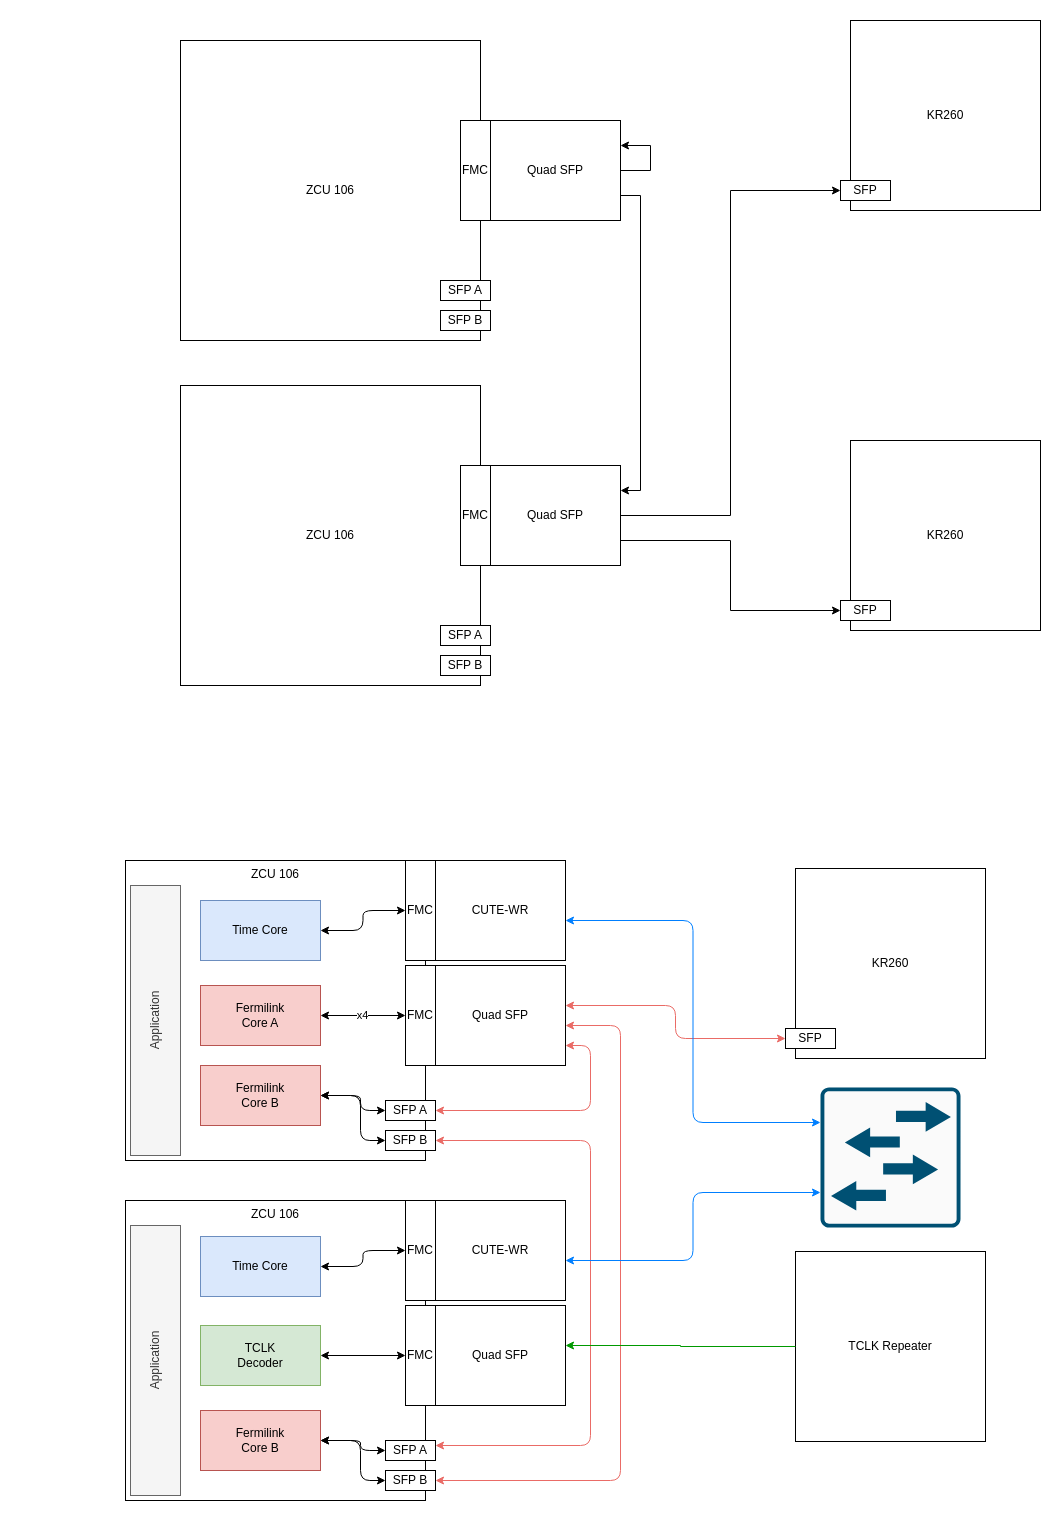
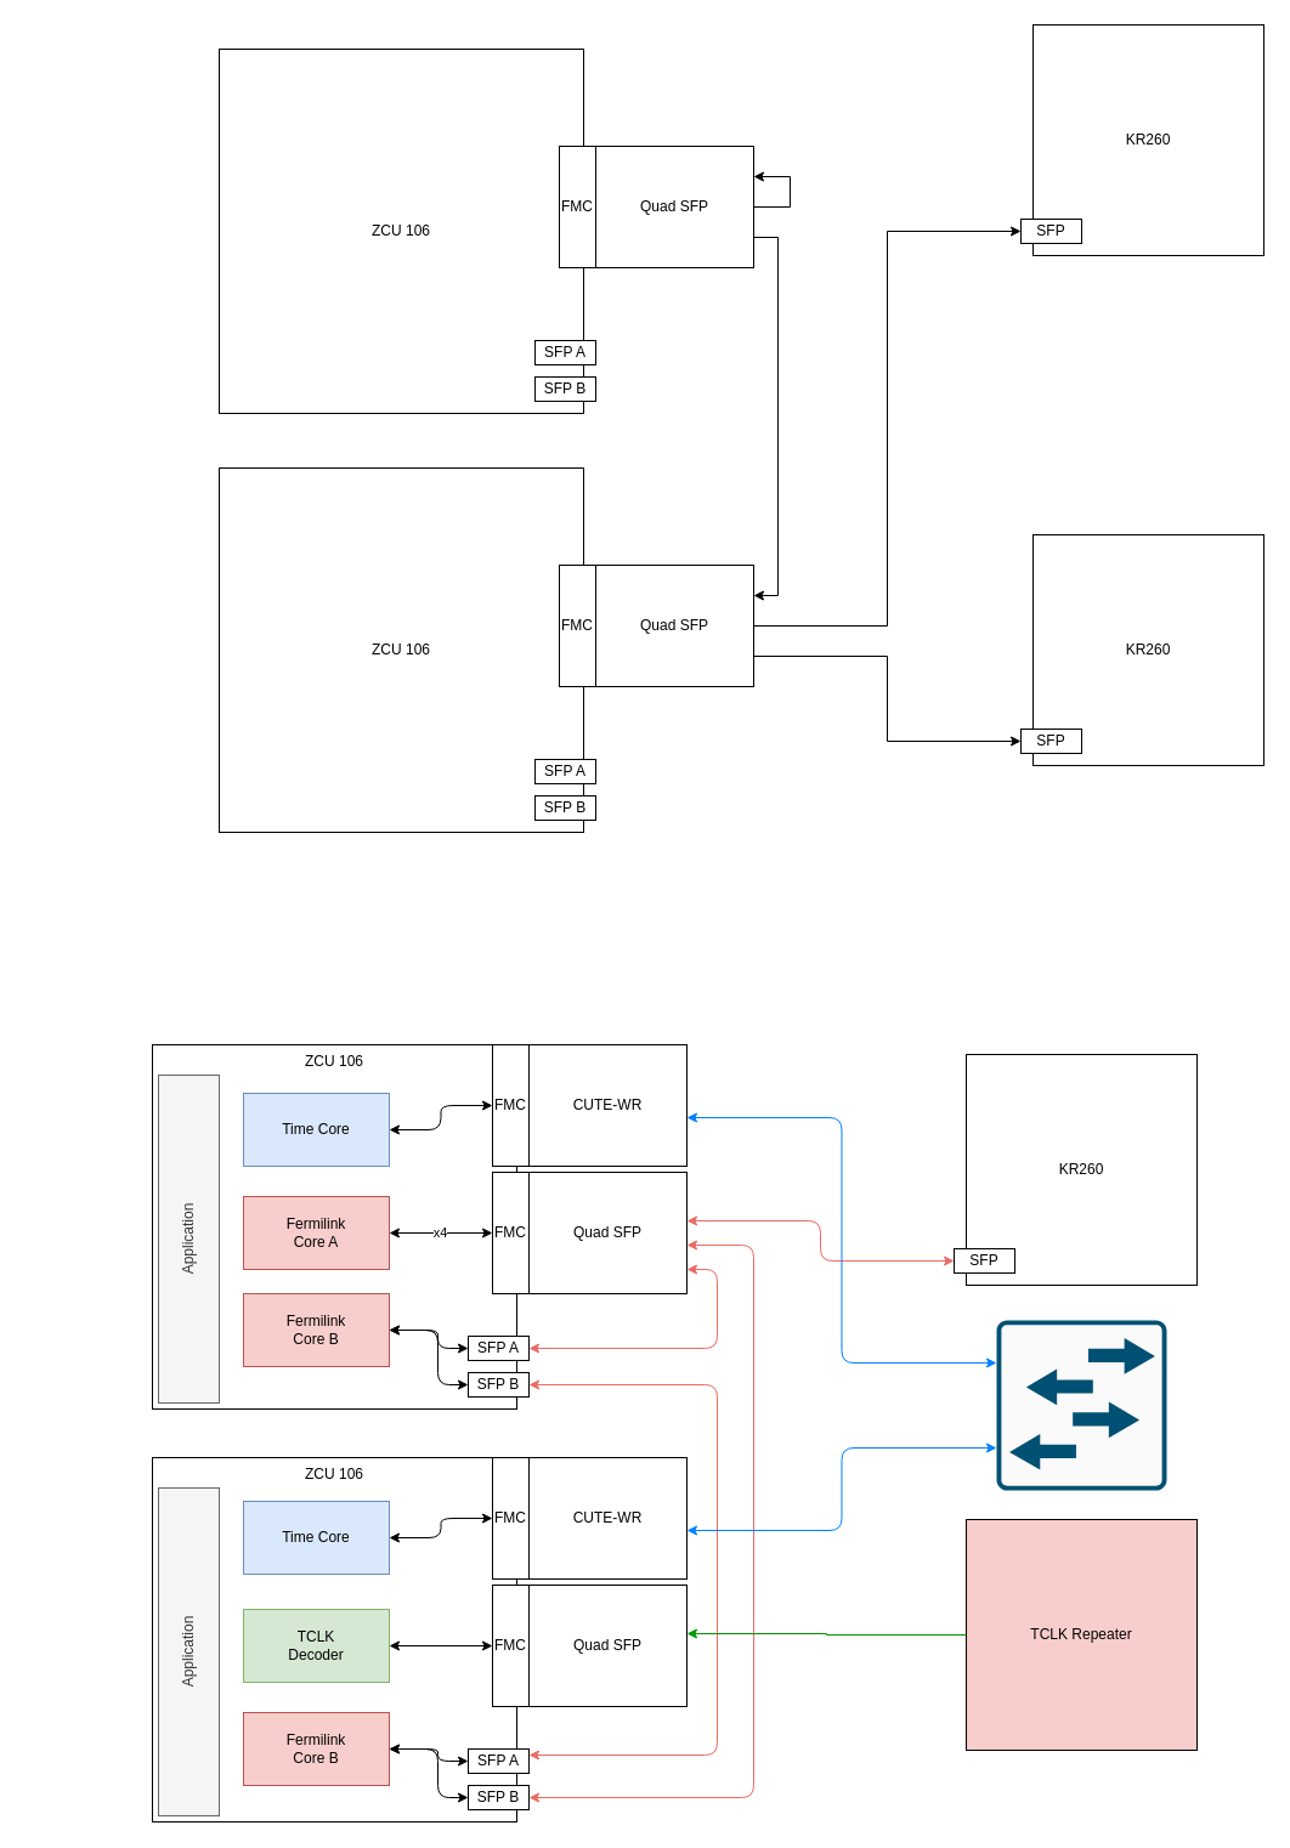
  <mxCell id="0" />
  <mxCell id="1" parent="0" />
  <mxCell id="2" value="ZCU 106" style="rounded=0;whiteSpace=wrap;html=1;" vertex="1" parent="1"><mxGeometry x="180" y="40" width="300" height="300" as="geometry" /></mxCell>
  <mxCell id="3" value="SFP B" style="rounded=0;whiteSpace=wrap;html=1;" vertex="1" parent="1"><mxGeometry x="440" y="310" width="50" height="20" as="geometry" /></mxCell>
  <mxCell id="4" value="SFP A" style="rounded=0;whiteSpace=wrap;html=1;" vertex="1" parent="1"><mxGeometry x="440" y="280" width="50" height="20" as="geometry" /></mxCell>
  <mxCell id="5" value="FMC" style="rounded=0;whiteSpace=wrap;html=1;" vertex="1" parent="1"><mxGeometry x="460" y="120" width="30" height="100" as="geometry" /></mxCell>
  <mxCell id="6" style="edgeStyle=orthogonalEdgeStyle;rounded=0;orthogonalLoop=1;jettySize=auto;html=1;exitX=1;exitY=0.75;exitDx=0;exitDy=0;entryX=1;entryY=0.25;entryDx=0;entryDy=0;" edge="1" parent="1" source="7" target="14"><mxGeometry relative="1" as="geometry" /></mxCell>
  <mxCell id="7" value="Quad SFP" style="rounded=0;whiteSpace=wrap;html=1;" vertex="1" parent="1"><mxGeometry x="490" y="120" width="130" height="100" as="geometry" /></mxCell>
  <mxCell id="8" value="ZCU 106" style="rounded=0;whiteSpace=wrap;html=1;" vertex="1" parent="1"><mxGeometry x="180" y="385" width="300" height="300" as="geometry" /></mxCell>
  <mxCell id="9" value="SFP B" style="rounded=0;whiteSpace=wrap;html=1;" vertex="1" parent="1"><mxGeometry x="440" y="655" width="50" height="20" as="geometry" /></mxCell>
  <mxCell id="10" value="SFP A" style="rounded=0;whiteSpace=wrap;html=1;" vertex="1" parent="1"><mxGeometry x="440" y="625" width="50" height="20" as="geometry" /></mxCell>
  <mxCell id="11" value="FMC" style="rounded=0;whiteSpace=wrap;html=1;" vertex="1" parent="1"><mxGeometry x="460" y="465" width="30" height="100" as="geometry" /></mxCell>
  <mxCell id="12" style="edgeStyle=orthogonalEdgeStyle;rounded=0;orthogonalLoop=1;jettySize=auto;html=1;exitX=1;exitY=0.5;exitDx=0;exitDy=0;entryX=0;entryY=0.5;entryDx=0;entryDy=0;" edge="1" parent="1" source="14" target="16"><mxGeometry relative="1" as="geometry" /></mxCell>
  <mxCell id="13" style="edgeStyle=orthogonalEdgeStyle;rounded=0;orthogonalLoop=1;jettySize=auto;html=1;exitX=1;exitY=0.75;exitDx=0;exitDy=0;entryX=0;entryY=0.5;entryDx=0;entryDy=0;" edge="1" parent="1" source="14" target="18"><mxGeometry relative="1" as="geometry" /></mxCell>
  <mxCell id="14" value="Quad SFP" style="rounded=0;whiteSpace=wrap;html=1;" vertex="1" parent="1"><mxGeometry x="490" y="465" width="130" height="100" as="geometry" /></mxCell>
  <mxCell id="15" value="KR260" style="rounded=0;whiteSpace=wrap;html=1;" vertex="1" parent="1"><mxGeometry x="850" y="20" width="190" height="190" as="geometry" /></mxCell>
  <mxCell id="16" value="SFP" style="rounded=0;whiteSpace=wrap;html=1;" vertex="1" parent="1"><mxGeometry x="840" y="180" width="50" height="20" as="geometry" /></mxCell>
  <mxCell id="17" value="KR260" style="rounded=0;whiteSpace=wrap;html=1;" vertex="1" parent="1"><mxGeometry x="850" y="440" width="190" height="190" as="geometry" /></mxCell>
  <mxCell id="18" value="SFP" style="rounded=0;whiteSpace=wrap;html=1;" vertex="1" parent="1"><mxGeometry x="840" y="600" width="50" height="20" as="geometry" /></mxCell>
  <mxCell id="19" style="edgeStyle=orthogonalEdgeStyle;rounded=0;orthogonalLoop=1;jettySize=auto;html=1;exitX=1;exitY=0.5;exitDx=0;exitDy=0;entryX=1;entryY=0.25;entryDx=0;entryDy=0;" edge="1" parent="1" source="7" target="7"><mxGeometry relative="1" as="geometry"><Array as="points"><mxPoint x="650" y="170" /><mxPoint x="650" y="145" /></Array></mxGeometry></mxCell>
  <mxCell id="20" value="ZCU 106" style="rounded=0;whiteSpace=wrap;html=1;verticalAlign=top;" vertex="1" parent="1"><mxGeometry x="125" y="860" width="300" height="300" as="geometry" /></mxCell>
  <mxCell id="21" style="edgeStyle=orthogonalEdgeStyle;rounded=1;orthogonalLoop=1;jettySize=auto;html=1;exitX=0;exitY=0.5;exitDx=0;exitDy=0;entryX=1;entryY=0.5;entryDx=0;entryDy=0;curved=0;startArrow=classic;startFill=1;" edge="1" parent="1" source="22" target="34"><mxGeometry relative="1" as="geometry"><mxPoint x="320" y="1040" as="targetPoint" /><Array as="points"><mxPoint x="360" y="1140" /><mxPoint x="360" y="1095" /></Array></mxGeometry></mxCell>
  <mxCell id="22" value="SFP B" style="rounded=0;whiteSpace=wrap;html=1;" vertex="1" parent="1"><mxGeometry x="385" y="1130" width="50" height="20" as="geometry" /></mxCell>
  <mxCell id="23" style="edgeStyle=orthogonalEdgeStyle;rounded=1;orthogonalLoop=1;jettySize=auto;html=1;exitX=1;exitY=0.5;exitDx=0;exitDy=0;entryX=1;entryY=0.25;entryDx=0;entryDy=0;startArrow=classic;startFill=1;curved=0;strokeColor=#EA6B66;" edge="1" parent="1" source="22" target="39"><mxGeometry relative="1" as="geometry"><Array as="points"><mxPoint x="590" y="1140" /><mxPoint x="590" y="1445" /></Array></mxGeometry></mxCell>
  <mxCell id="24" style="edgeStyle=orthogonalEdgeStyle;rounded=1;orthogonalLoop=1;jettySize=auto;html=1;exitX=0;exitY=0.5;exitDx=0;exitDy=0;entryX=1;entryY=0.5;entryDx=0;entryDy=0;curved=0;startArrow=classic;startFill=1;" edge="1" parent="1" source="25" target="34"><mxGeometry relative="1" as="geometry"><Array as="points"><mxPoint x="360" y="1110" /><mxPoint x="360" y="1095" /></Array></mxGeometry></mxCell>
  <mxCell id="25" value="SFP A" style="rounded=0;whiteSpace=wrap;html=1;" vertex="1" parent="1"><mxGeometry x="385" y="1100" width="50" height="20" as="geometry" /></mxCell>
  <mxCell id="26" value="x4" style="edgeStyle=orthogonalEdgeStyle;rounded=1;orthogonalLoop=1;jettySize=auto;html=1;exitX=0;exitY=0.5;exitDx=0;exitDy=0;entryX=1;entryY=0.5;entryDx=0;entryDy=0;startArrow=classic;startFill=1;curved=0;" edge="1" parent="1" source="27" target="33"><mxGeometry relative="1" as="geometry" /></mxCell>
  <mxCell id="27" value="FMC" style="rounded=0;whiteSpace=wrap;html=1;" vertex="1" parent="1"><mxGeometry x="405" y="965" width="30" height="100" as="geometry" /></mxCell>
  <mxCell id="28" style="edgeStyle=orthogonalEdgeStyle;rounded=1;orthogonalLoop=1;jettySize=auto;html=1;exitX=1;exitY=0.8;exitDx=0;exitDy=0;exitPerimeter=0;entryX=1;entryY=0.5;entryDx=0;entryDy=0;startArrow=classic;startFill=1;curved=0;strokeColor=#EA6B66;" edge="1" parent="1" source="30" target="25"><mxGeometry relative="1" as="geometry"><Array as="points"><mxPoint x="590" y="1045" /><mxPoint x="590" y="1110" /></Array></mxGeometry></mxCell>
  <mxCell id="29" style="edgeStyle=orthogonalEdgeStyle;rounded=1;orthogonalLoop=1;jettySize=auto;html=1;exitX=1;exitY=0.4;exitDx=0;exitDy=0;exitPerimeter=0;entryX=0;entryY=0.5;entryDx=0;entryDy=0;startArrow=classic;startFill=1;curved=0;strokeColor=#EA6B66;" edge="1" parent="1" source="30" target="32"><mxGeometry relative="1" as="geometry" /></mxCell>
  <mxCell id="30" value="Quad SFP" style="rounded=0;whiteSpace=wrap;html=1;points=[[0,0,0,0,0],[0,0.25,0,0,0],[0,0.5,0,0,0],[0,0.75,0,0,0],[0,1,0,0,0],[0.25,0,0,0,0],[0.25,1,0,0,0],[0.5,0,0,0,0],[0.5,1,0,0,0],[0.75,0,0,0,0],[0.75,1,0,0,0],[1,0,0,0,0],[1,0.2,0,0,0],[1,0.4,0,0,0],[1,0.6,0,0,0],[1,0.8,0,0,0],[1,1,0,0,0]];" vertex="1" parent="1"><mxGeometry x="435" y="965" width="130" height="100" as="geometry" /></mxCell>
  <mxCell id="31" value="KR260" style="rounded=0;whiteSpace=wrap;html=1;" vertex="1" parent="1"><mxGeometry x="795" y="868" width="190" height="190" as="geometry" /></mxCell>
  <mxCell id="32" value="SFP" style="rounded=0;whiteSpace=wrap;html=1;" vertex="1" parent="1"><mxGeometry x="785" y="1028" width="50" height="20" as="geometry" /></mxCell>
  <mxCell id="33" value="Fermilink &lt;br&gt;Core A" style="rounded=0;whiteSpace=wrap;html=1;fillColor=#f8cecc;strokeColor=#b85450;" vertex="1" parent="1"><mxGeometry x="200" y="985" width="120" height="60" as="geometry" /></mxCell>
  <mxCell id="34" value="Fermilink &lt;br&gt;Core B" style="rounded=0;whiteSpace=wrap;html=1;fillColor=#f8cecc;strokeColor=#b85450;" vertex="1" parent="1"><mxGeometry x="200" y="1065" width="120" height="60" as="geometry" /></mxCell>
  <mxCell id="35" value="ZCU 106" style="rounded=0;whiteSpace=wrap;html=1;verticalAlign=top;" vertex="1" parent="1"><mxGeometry x="125" y="1200" width="300" height="300" as="geometry" /></mxCell>
  <mxCell id="36" style="edgeStyle=orthogonalEdgeStyle;rounded=1;orthogonalLoop=1;jettySize=auto;html=1;exitX=0;exitY=0.5;exitDx=0;exitDy=0;startArrow=classic;startFill=1;curved=0;entryX=1;entryY=0.5;entryDx=0;entryDy=0;" edge="1" parent="1" source="37" target="44"><mxGeometry relative="1" as="geometry"><mxPoint x="320" y="1390" as="targetPoint" /><Array as="points"><mxPoint x="360" y="1480" /><mxPoint x="360" y="1440" /></Array></mxGeometry></mxCell>
  <mxCell id="37" value="SFP B" style="rounded=0;whiteSpace=wrap;html=1;" vertex="1" parent="1"><mxGeometry x="385" y="1470" width="50" height="20" as="geometry" /></mxCell>
  <mxCell id="38" style="edgeStyle=orthogonalEdgeStyle;rounded=1;orthogonalLoop=1;jettySize=auto;html=1;exitX=0;exitY=0.5;exitDx=0;exitDy=0;entryX=1;entryY=0.5;entryDx=0;entryDy=0;startArrow=classic;startFill=1;curved=0;" edge="1" parent="1" source="39" target="44"><mxGeometry relative="1" as="geometry"><Array as="points"><mxPoint x="360" y="1450" /><mxPoint x="360" y="1440" /></Array></mxGeometry></mxCell>
  <mxCell id="39" value="SFP A" style="rounded=0;whiteSpace=wrap;html=1;" vertex="1" parent="1"><mxGeometry x="385" y="1440" width="50" height="20" as="geometry" /></mxCell>
  <mxCell id="40" value="" style="edgeStyle=orthogonalEdgeStyle;rounded=1;orthogonalLoop=1;jettySize=auto;html=1;exitX=0;exitY=0.5;exitDx=0;exitDy=0;entryX=1;entryY=0.5;entryDx=0;entryDy=0;startArrow=classic;startFill=1;curved=0;" edge="1" parent="1" source="41" target="43"><mxGeometry relative="1" as="geometry"><mxPoint as="offset" /></mxGeometry></mxCell>
  <mxCell id="41" value="FMC" style="rounded=0;whiteSpace=wrap;html=1;" vertex="1" parent="1"><mxGeometry x="405" y="1305" width="30" height="100" as="geometry" /></mxCell>
  <mxCell id="42" value="Quad SFP" style="rounded=0;whiteSpace=wrap;html=1;points=[[0,0,0,0,0],[0,0.25,0,0,0],[0,0.5,0,0,0],[0,0.75,0,0,0],[0,1,0,0,0],[0.25,0,0,0,0],[0.25,1,0,0,0],[0.5,0,0,0,0],[0.5,1,0,0,0],[0.75,0,0,0,0],[0.75,1,0,0,0],[1,0,0,0,0],[1,0.2,0,0,0],[1,0.4,0,0,0],[1,0.6,0,0,0],[1,0.8,0,0,0],[1,1,0,0,0]];" vertex="1" parent="1"><mxGeometry x="435" y="1305" width="130" height="100" as="geometry" /></mxCell>
  <mxCell id="43" value="TCLK&lt;br&gt;Decoder" style="rounded=0;whiteSpace=wrap;html=1;fillColor=#d5e8d4;strokeColor=#82b366;" vertex="1" parent="1"><mxGeometry x="200" y="1325" width="120" height="60" as="geometry" /></mxCell>
  <mxCell id="44" value="Fermilink &lt;br&gt;Core B" style="rounded=0;whiteSpace=wrap;html=1;fillColor=#f8cecc;strokeColor=#b85450;" vertex="1" parent="1"><mxGeometry x="200" y="1410" width="120" height="60" as="geometry" /></mxCell>
  <mxCell id="45" style="edgeStyle=orthogonalEdgeStyle;rounded=1;orthogonalLoop=1;jettySize=auto;html=1;exitX=1;exitY=0.5;exitDx=0;exitDy=0;entryX=1;entryY=0.6;entryDx=0;entryDy=0;entryPerimeter=0;startArrow=classic;startFill=1;curved=0;strokeColor=#EA6B66;" edge="1" parent="1" source="37" target="30"><mxGeometry relative="1" as="geometry"><Array as="points"><mxPoint x="620" y="1480" /><mxPoint x="620" y="1025" /></Array></mxGeometry></mxCell>
  <mxCell id="46" value="FMC" style="rounded=0;whiteSpace=wrap;html=1;" vertex="1" parent="1"><mxGeometry x="405" y="860" width="30" height="100" as="geometry" /></mxCell>
  <mxCell id="47" value="FMC" style="rounded=0;whiteSpace=wrap;html=1;" vertex="1" parent="1"><mxGeometry x="405" y="1200" width="30" height="100" as="geometry" /></mxCell>
  <mxCell id="48" value="CUTE-WR" style="rounded=0;whiteSpace=wrap;html=1;points=[[0,0,0,0,0],[0,0.25,0,0,0],[0,0.5,0,0,0],[0,0.75,0,0,0],[0,1,0,0,0],[0.25,0,0,0,0],[0.25,1,0,0,0],[0.5,0,0,0,0],[0.5,1,0,0,0],[0.75,0,0,0,0],[0.75,1,0,0,0],[1,0,0,0,0],[1,0.2,0,0,0],[1,0.4,0,0,0],[1,0.6,0,0,0],[1,0.8,0,0,0],[1,1,0,0,0]];" vertex="1" parent="1"><mxGeometry x="435" y="860" width="130" height="100" as="geometry" /></mxCell>
  <mxCell id="49" value="CUTE-WR" style="rounded=0;whiteSpace=wrap;html=1;points=[[0,0,0,0,0],[0,0.25,0,0,0],[0,0.5,0,0,0],[0,0.75,0,0,0],[0,1,0,0,0],[0.25,0,0,0,0],[0.25,1,0,0,0],[0.5,0,0,0,0],[0.5,1,0,0,0],[0.75,0,0,0,0],[0.75,1,0,0,0],[1,0,0,0,0],[1,0.2,0,0,0],[1,0.4,0,0,0],[1,0.6,0,0,0],[1,0.8,0,0,0],[1,1,0,0,0]];" vertex="1" parent="1"><mxGeometry x="435" y="1200" width="130" height="100" as="geometry" /></mxCell>
  <mxCell id="50" value="" style="group" vertex="1" connectable="0" parent="1"><mxGeometry x="820" y="1087" width="151.5" height="148.17" as="geometry" /></mxCell>
  <mxCell id="51" value="" style="sketch=0;points=[[0.015,0.015,0],[0.985,0.015,0],[0.985,0.985,0],[0.015,0.985,0],[0.25,0,0],[0.5,0,0],[0.75,0,0],[1,0.25,0],[1,0.5,0],[1,0.75,0],[0.75,1,0],[0.5,1,0],[0.25,1,0],[0,0.75,0],[0,0.5,0],[0,0.25,0]];verticalLabelPosition=bottom;html=1;verticalAlign=top;aspect=fixed;align=center;pointerEvents=1;shape=mxgraph.cisco19.rect;prIcon=l2_switch;fillColor=#FAFAFA;strokeColor=#005073;" vertex="1" parent="50"><mxGeometry width="140" height="140" as="geometry" /></mxCell>
  <mxCell id="52" value="" style="shape=image;verticalLabelPosition=bottom;labelBackgroundColor=default;verticalAlign=top;aspect=fixed;imageAspect=0;image=https://white-rabbit.web.cern.ch/images/WRlogo-original.jpg;" vertex="1" parent="50"><mxGeometry x="98.51" y="100" width="52.99" height="48.17" as="geometry" /></mxCell>
  <mxCell id="53" style="edgeStyle=orthogonalEdgeStyle;rounded=1;orthogonalLoop=1;jettySize=auto;html=1;exitX=1;exitY=0.6;exitDx=0;exitDy=0;exitPerimeter=0;entryX=0;entryY=0.75;entryDx=0;entryDy=0;entryPerimeter=0;curved=0;startArrow=classic;startFill=1;strokeColor=#007FFF;" edge="1" parent="1" source="49" target="51"><mxGeometry relative="1" as="geometry" /></mxCell>
  <mxCell id="54" style="edgeStyle=orthogonalEdgeStyle;rounded=1;orthogonalLoop=1;jettySize=auto;html=1;exitX=1;exitY=0.6;exitDx=0;exitDy=0;exitPerimeter=0;entryX=0;entryY=0.25;entryDx=0;entryDy=0;entryPerimeter=0;curved=0;startArrow=classic;startFill=1;strokeColor=#007FFF;" edge="1" parent="1" source="48" target="51"><mxGeometry relative="1" as="geometry" /></mxCell>
- <mxCell id="55" value="TCLK Repeater" style="rounded=0;whiteSpace=wrap;html=1;" vertex="1" parent="1"><mxGeometry x="795" y="1251" width="190" height="190" as="geometry" /></mxCell>
+ <mxCell id="55" value="TCLK Repeater" style="rounded=0;whiteSpace=wrap;html=1;fillColor=#f8cecc;" vertex="1" parent="1"><mxGeometry x="795" y="1251" width="190" height="190" as="geometry" /></mxCell>
  <mxCell id="56" style="edgeStyle=orthogonalEdgeStyle;rounded=0;orthogonalLoop=1;jettySize=auto;html=1;exitX=0;exitY=0.5;exitDx=0;exitDy=0;entryX=1;entryY=0.4;entryDx=0;entryDy=0;entryPerimeter=0;strokeColor=#009900;" edge="1" parent="1" source="55" target="42"><mxGeometry relative="1" as="geometry" /></mxCell>
  <mxCell id="57" value="Application" style="rounded=0;whiteSpace=wrap;html=1;rotation=-90;fillColor=#f5f5f5;fontColor=#333333;strokeColor=#666666;" vertex="1" parent="1"><mxGeometry x="20" y="995" width="270" height="50" as="geometry" /></mxCell>
  <mxCell id="58" value="Application" style="rounded=0;whiteSpace=wrap;html=1;rotation=-90;fillColor=#f5f5f5;fontColor=#333333;strokeColor=#666666;" vertex="1" parent="1"><mxGeometry x="20" y="1335" width="270" height="50" as="geometry" /></mxCell>
  <mxCell id="59" style="edgeStyle=orthogonalEdgeStyle;rounded=1;orthogonalLoop=1;jettySize=auto;html=1;exitX=1;exitY=0.5;exitDx=0;exitDy=0;entryX=0;entryY=0.5;entryDx=0;entryDy=0;startArrow=classic;startFill=1;curved=0;" edge="1" parent="1" source="60" target="46"><mxGeometry relative="1" as="geometry" /></mxCell>
  <mxCell id="60" value="Time Core" style="rounded=0;whiteSpace=wrap;html=1;fillColor=#dae8fc;strokeColor=#6c8ebf;" vertex="1" parent="1"><mxGeometry x="200" y="900" width="120" height="60" as="geometry" /></mxCell>
  <mxCell id="61" style="edgeStyle=orthogonalEdgeStyle;rounded=1;orthogonalLoop=1;jettySize=auto;html=1;exitX=1;exitY=0.5;exitDx=0;exitDy=0;entryX=0;entryY=0.5;entryDx=0;entryDy=0;fillColor=#dae8fc;strokeColor=#000000;curved=0;startArrow=classic;startFill=1;" edge="1" parent="1" source="62" target="47"><mxGeometry relative="1" as="geometry" /></mxCell>
  <mxCell id="62" value="Time Core" style="rounded=0;whiteSpace=wrap;html=1;fillColor=#dae8fc;strokeColor=#6c8ebf;" vertex="1" parent="1"><mxGeometry x="200" y="1236" width="120" height="60" as="geometry" /></mxCell>
